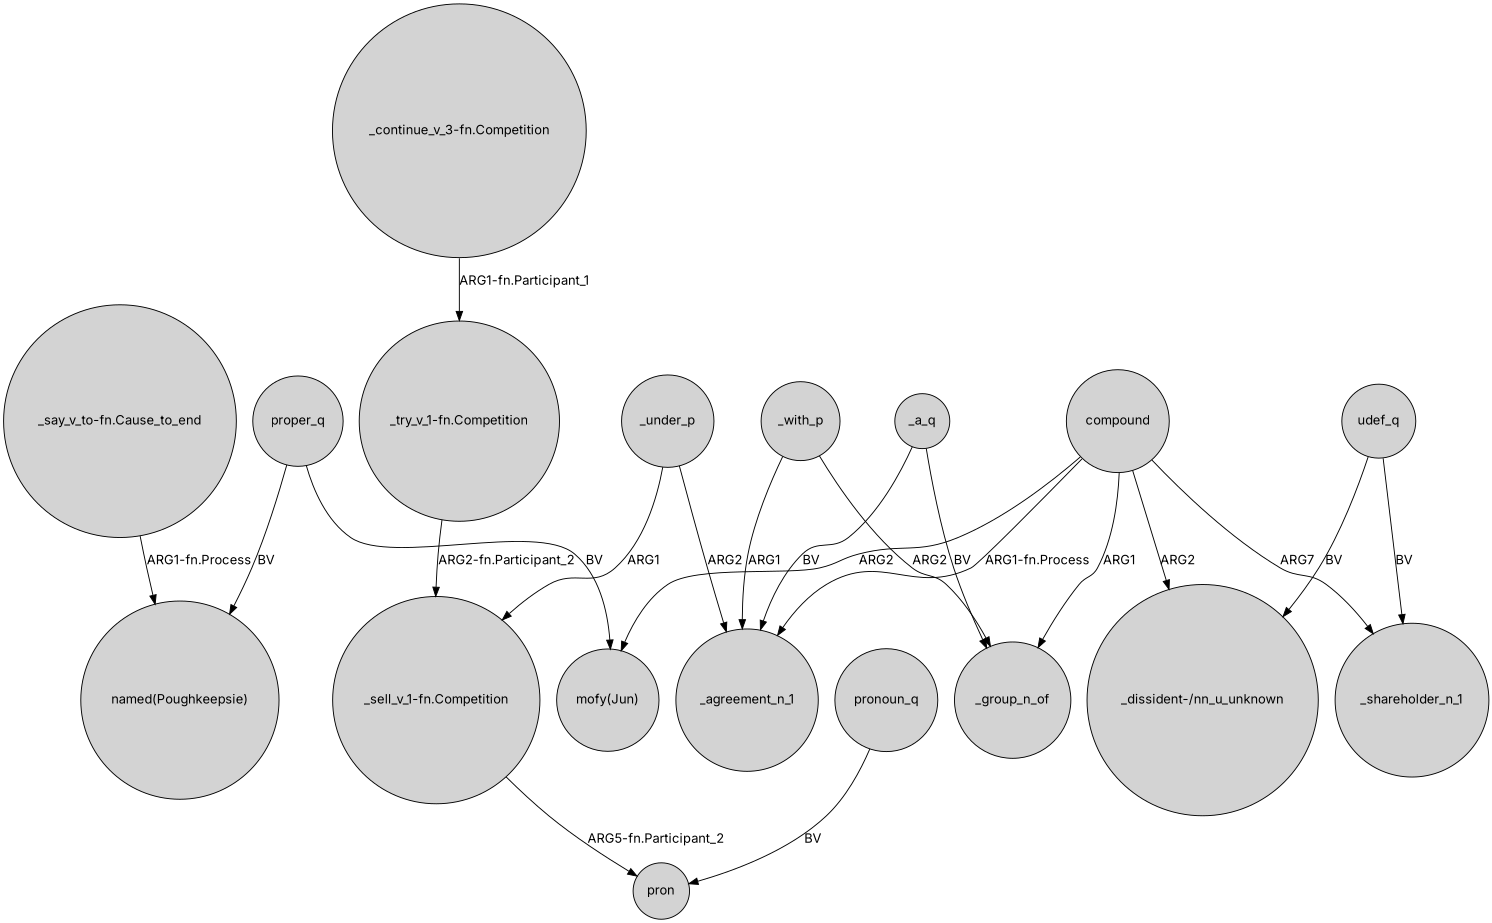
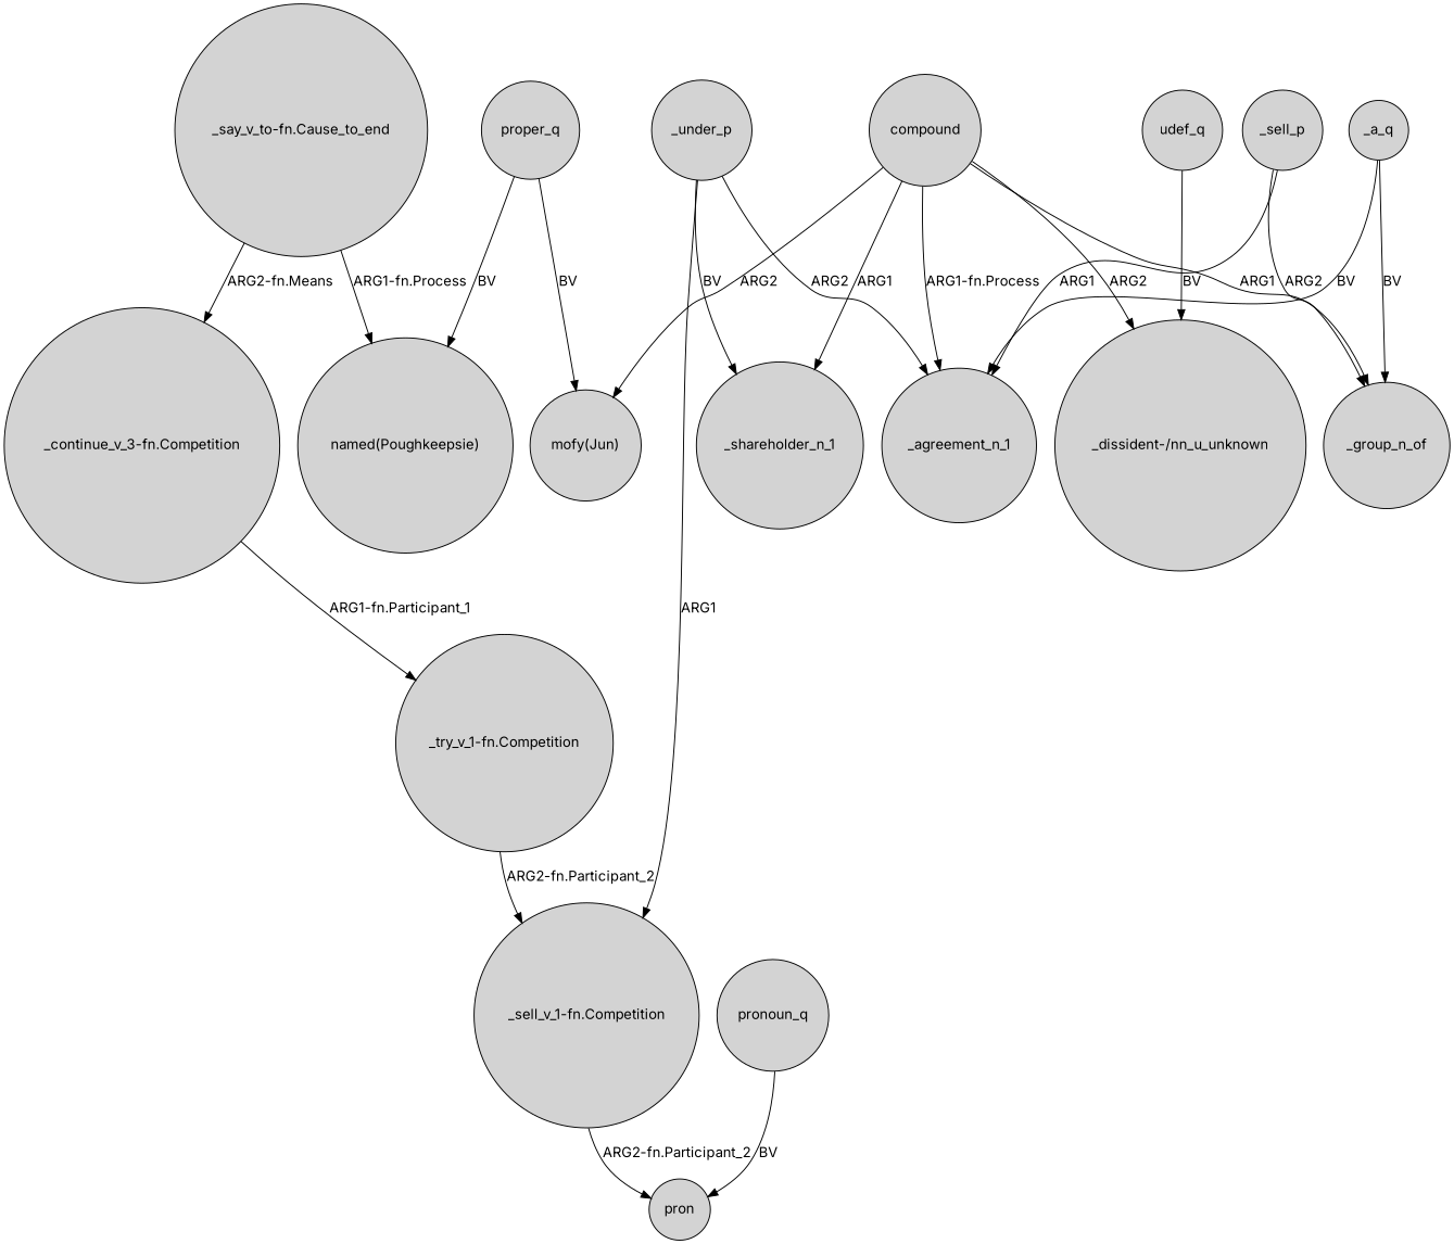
  digraph {
    fontname=Inter
    node [fontname=Inter shape=circle style=filled]
    edge [fontname=Inter]
    "_say_v_to-fn.Cause_to_end"
    "named(Poughkeepsie)"
    n3 [label="_continue_v_3-fn.Competition"]
    "_try_v_1-fn.Competition"
    "_sell_v_1-fn.Competition"
    pron
    _under_p
    _agreement_n_1
    compound
    "mofy(Jun)"
    _shareholder_n_1
    _group_n_of
    "_dissident-/nn_u_unknown"
    udef_q
    proper_q
    _a_q
    pronoun_q
-   _with_p
+   _with_p [label=_sell_p]
    "_say_v_to-fn.Cause_to_end" -> "named(Poughkeepsie)" [label="ARG1-fn.Process"]
+   "_say_v_to-fn.Cause_to_end" -> n3 [label="ARG2-fn.Means"]
    n3 -> "_try_v_1-fn.Competition" [label="ARG1-fn.Participant_1"]
    "_try_v_1-fn.Competition" -> "_sell_v_1-fn.Competition" [label="ARG2-fn.Participant_2"]
-   "_sell_v_1-fn.Competition" -> pron [label="ARG5-fn.Participant_2"]
+   "_sell_v_1-fn.Competition" -> pron [label="ARG2-fn.Participant_2"]
    _under_p -> "_sell_v_1-fn.Competition" [label=ARG1]
    _under_p -> _agreement_n_1 [label=ARG2]
    compound -> _agreement_n_1 [label="ARG1-fn.Process"]
    compound -> "mofy(Jun)" [label=ARG2]
-   compound -> _shareholder_n_1 [label=ARG7]
+   compound -> _shareholder_n_1 [label=ARG1]
    compound -> _group_n_of [label=ARG1]
    compound -> "_dissident-/nn_u_unknown" [label=ARG2]
-   udef_q -> _shareholder_n_1 [label=BV]
+   _under_p -> _shareholder_n_1 [label=BV]
    udef_q -> "_dissident-/nn_u_unknown" [label=BV]
    proper_q -> "named(Poughkeepsie)" [label=BV]
    proper_q -> "mofy(Jun)" [label=BV]
    _a_q -> _agreement_n_1 [label=BV]
    _a_q -> _group_n_of [label=BV]
    pronoun_q -> pron [label=BV]
    _with_p -> _agreement_n_1 [label=ARG1]
    _with_p -> _group_n_of [label=ARG2]
  }
